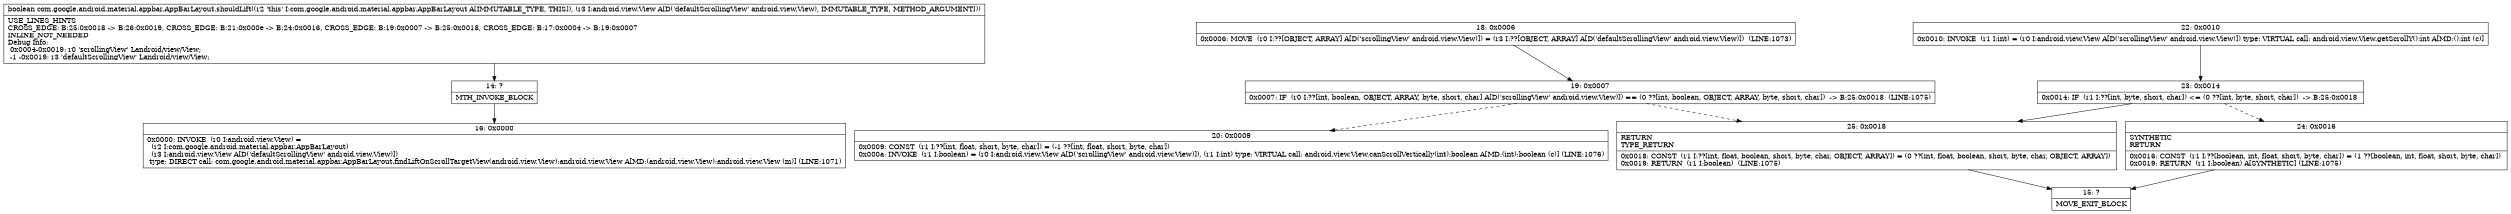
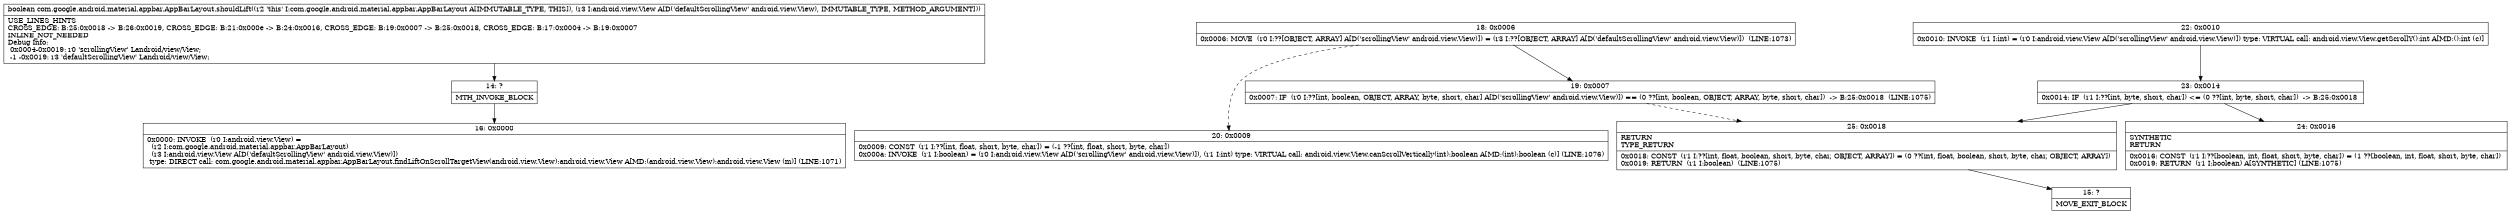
  digraph {
    node [shape=record]
    n1 [label="{14\:\ ?|MTH_INVOKE_BLOCK\l}"]
    n2 [label="{16\:\ 0x0000|0x0000: INVOKE  (r0 I:android.view.View) = \l  (r2 I:com.google.android.material.appbar.AppBarLayout)\l  (r3 I:android.view.View A[D('defaultScrollingView' android.view.View)])\l type: DIRECT call: com.google.android.material.appbar.AppBarLayout.findLiftOnScrollTargetView(android.view.View):android.view.View A[MD:(android.view.View):android.view.View (m)] (LINE:1071)\l}"]
    n3 [label="{18\:\ 0x0006|0x0006: MOVE  (r0 I:??[OBJECT, ARRAY] A[D('scrollingView' android.view.View)]) = (r3 I:??[OBJECT, ARRAY] A[D('defaultScrollingView' android.view.View)])  (LINE:1073)\l}"]
    n4 [label="{19\:\ 0x0007|0x0007: IF  (r0 I:??[int, boolean, OBJECT, ARRAY, byte, short, char] A[D('scrollingView' android.view.View)]) == (0 ??[int, boolean, OBJECT, ARRAY, byte, short, char])  \-\> B:25:0x0018  (LINE:1075)\l}"]
    n5 [label="{20\:\ 0x0009|0x0009: CONST  (r1 I:??[int, float, short, byte, char]) = (\-1 ??[int, float, short, byte, char]) \l0x000a: INVOKE  (r1 I:boolean) = (r0 I:android.view.View A[D('scrollingView' android.view.View)]), (r1 I:int) type: VIRTUAL call: android.view.View.canScrollVertically(int):boolean A[MD:(int):boolean (c)] (LINE:1076)\l}"]
    n6 [label="{25\:\ 0x0018|RETURN\lTYPE_RETURN\l|0x0018: CONST  (r1 I:??[int, float, boolean, short, byte, char, OBJECT, ARRAY]) = (0 ??[int, float, boolean, short, byte, char, OBJECT, ARRAY]) \l0x0019: RETURN  (r1 I:boolean)  (LINE:1075)\l}"]
    n7 [label="{15\:\ ?|MOVE_EXIT_BLOCK\l}"]
    n8 [label="{22\:\ 0x0010|0x0010: INVOKE  (r1 I:int) = (r0 I:android.view.View A[D('scrollingView' android.view.View)]) type: VIRTUAL call: android.view.View.getScrollY():int A[MD:():int (c)]\l}"]
    n9 [label="{23\:\ 0x0014|0x0014: IF  (r1 I:??[int, byte, short, char]) \<= (0 ??[int, byte, short, char])  \-\> B:25:0x0018 \l}"]
    n10 [label="{24\:\ 0x0016|SYNTHETIC\lRETURN\l|0x0016: CONST  (r1 I:??[boolean, int, float, short, byte, char]) = (1 ??[boolean, int, float, short, byte, char]) \l0x0019: RETURN  (r1 I:boolean) A[SYNTHETIC] (LINE:1075)\l}"]
    n11 [label="{boolean com.google.android.material.appbar.AppBarLayout.shouldLift((r2 'this' I:com.google.android.material.appbar.AppBarLayout A[IMMUTABLE_TYPE, THIS]), (r3 I:android.view.View A[D('defaultScrollingView' android.view.View), IMMUTABLE_TYPE, METHOD_ARGUMENT]))  | USE_LINES_HINTS\lCROSS_EDGE: B:25:0x0018 \-\> B:26:0x0019, CROSS_EDGE: B:21:0x000e \-\> B:24:0x0016, CROSS_EDGE: B:19:0x0007 \-\> B:25:0x0018, CROSS_EDGE: B:17:0x0004 \-\> B:19:0x0007\lINLINE_NOT_NEEDED\lDebug Info:\l  0x0004\-0x0019: r0 'scrollingView' Landroid\/view\/View;\l  \-1 \-0x0019: r3 'defaultScrollingView' Landroid\/view\/View;\l}"]
    n1 -> n2
    n3 -> n4
-   n4 -> n5 [style=dashed]
+   n3 -> n5 [style=dashed]
    n4 -> n6 [style=dashed]
    n6 -> n7
    n8 -> n9
    n9 -> n6
-   n9 -> n10 [style=dashed]
-   n10 -> n7
+   n9 -> n10 [style=solid]
    n11 -> n1
  }
